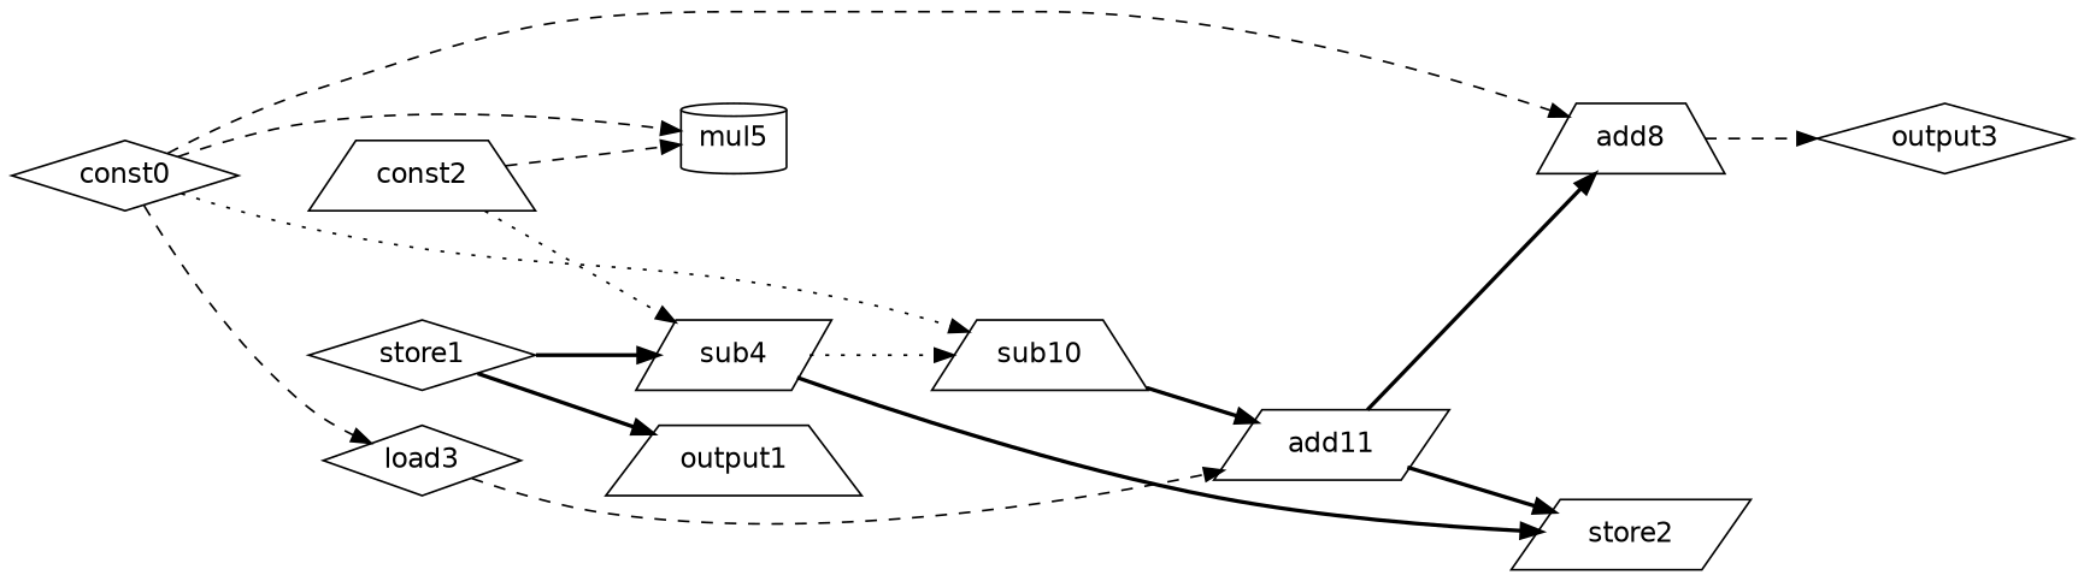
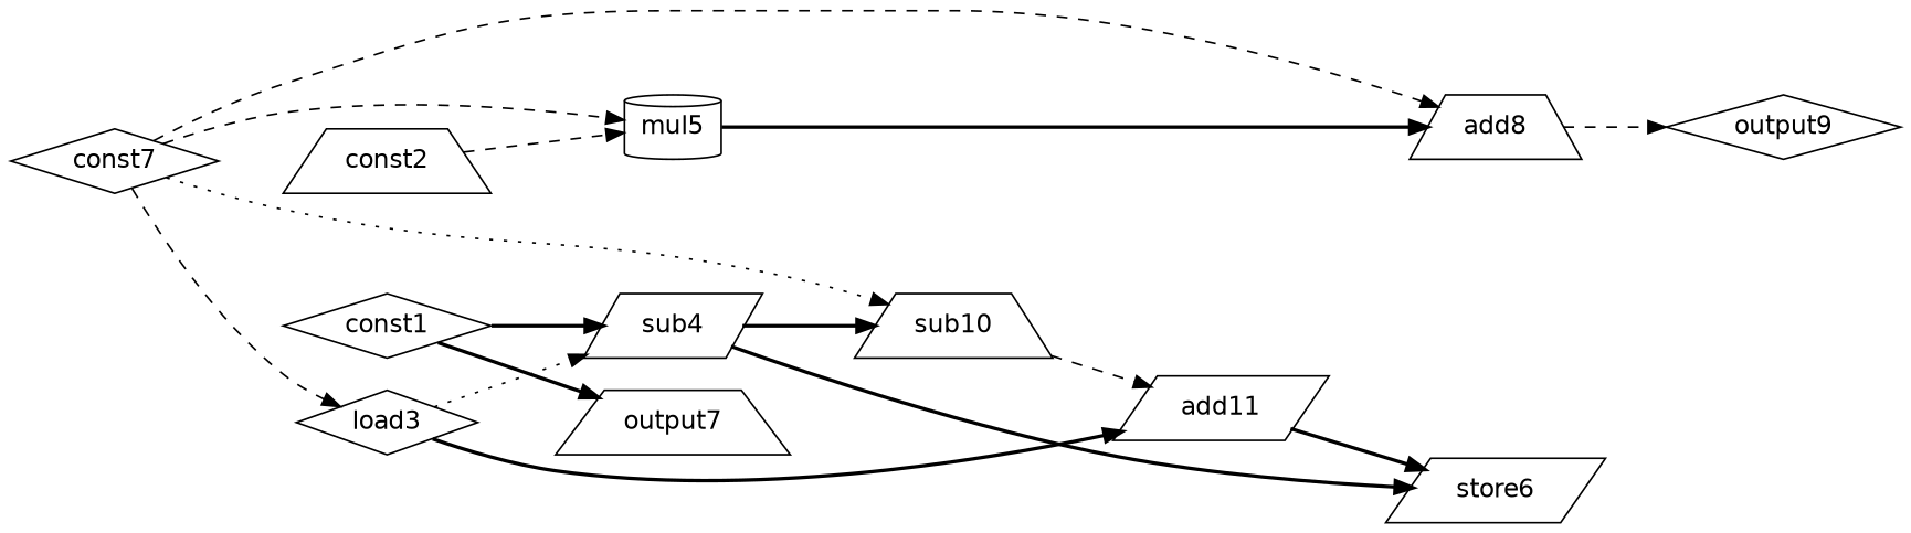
  digraph {
    fontname="DejaVu Sans"
    rankdir=LR
    node [fontname="DejaVu Sans" opcode=const shape=diamond]
    edge [fontname="DejaVu Sans" operand=0 style=bold]
    load3 [opcode=load]
-   const0
+   const0 [label=const7]
    mul5 [opcode=mul shape=cylinder]
    add8 [opcode=add shape=trapezium]
    sub10 [opcode=sub shape=trapezium]
    add11 [opcode=add shape=parallelogram]
-   output9 [opcode=output label=output3]
+   output9 [opcode=output]
    sub4 [opcode=sub shape=parallelogram]
-   const1 [label=store1]
-   output7 [opcode=output shape=trapezium label=output1]
-   store6 [opcode=store shape=parallelogram label=store2]
+   const1
+   output7 [opcode=output shape=trapezium]
+   store6 [opcode=store shape=parallelogram]
    const2 [shape=trapezium]
-   load3 -> add11 [operand=1 style=dashed]
+   load3 -> add11 [operand=1]
    const0 -> load3 [style=dashed]
    const0 -> mul5 [style=dashed]
    const0 -> add8 [style=dashed]
    const0 -> sub10 [style=dotted]
-   add11 -> add8 [operand=1]
+   mul5 -> add8 [operand=1]
    add8 -> output9 [style=dashed]
-   sub10 -> add11
+   sub10 -> add11 [style=dashed]
    add11 -> store6 [operand=1]
-   sub4 -> sub10 [operand=1 style=dotted]
+   sub4 -> sub10 [operand=1]
    sub4 -> store6
    const1 -> sub4
    const1 -> output7
    const2 -> mul5 [operand=1 style=dashed]
-   const2 -> sub4 [operand=1 style=dotted]
+   load3 -> sub4 [operand=1 style=dotted]
  }
